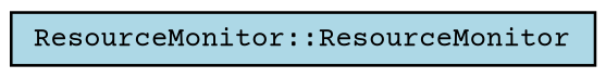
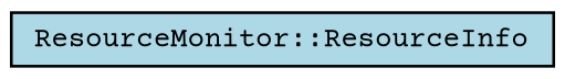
  digraph {
    rankdir=TB
    fontname="Courier Prime"
-   n1 [color=black fillcolor=lightblue fontname="Courier Prime" fontsize=10 height=0.2 label="ResourceMonitor::ResourceMonitor" shape=record style=filled width=0.4]
+   n1 [color=black fillcolor=lightblue fontname="Courier Prime" fontsize=10 height=0.2 label="ResourceMonitor::ResourceInfo" shape=record style=filled width=0.4]
  }
